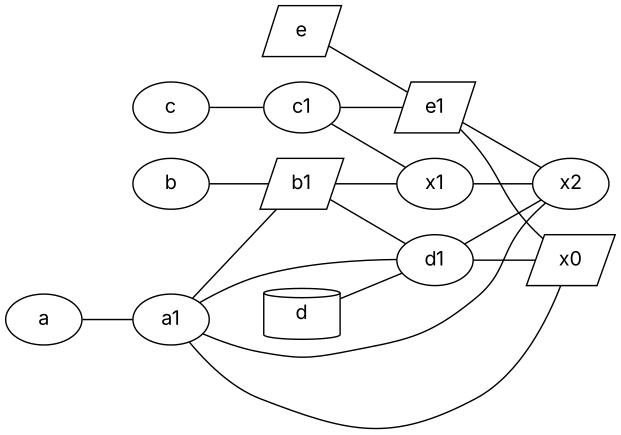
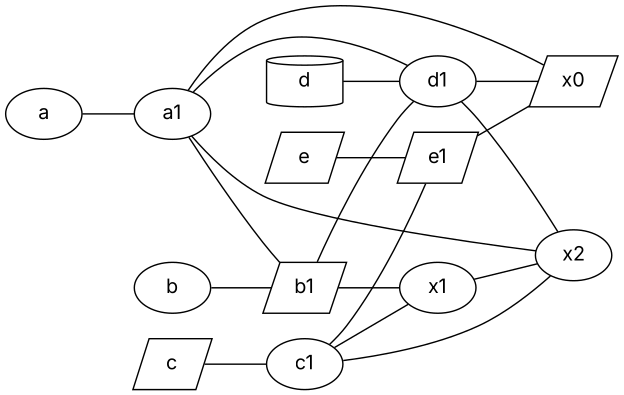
  graph {
    fontname=Inter
    rankdir=LR
    node [fontname=Inter labelfontsize=50 shape=ellipse]
    edge [fontname=Inter]
    b1 [shape=parallelogram]
    b
    x1
    d1
    e1 [shape=parallelogram]
    x2
    x0 [shape=parallelogram]
    c1
    a1
-   c
+   c [shape=parallelogram]
    d [shape=cylinder]
    a
    e [shape=parallelogram]
    b1 -- x1
    b1 -- d1
    b -- b1
    x1 -- x2
    d1 -- x2
    d1 -- x0
-   e1 -- x2
+   c1 -- x2
    e1 -- x0
    c1 -- x1
    c1 -- e1
    a1 -- b1
    a1 -- d1
    a1 -- x2
    a1 -- x0
    c -- c1
    d -- d1
    a -- a1
    e -- e1
  }
